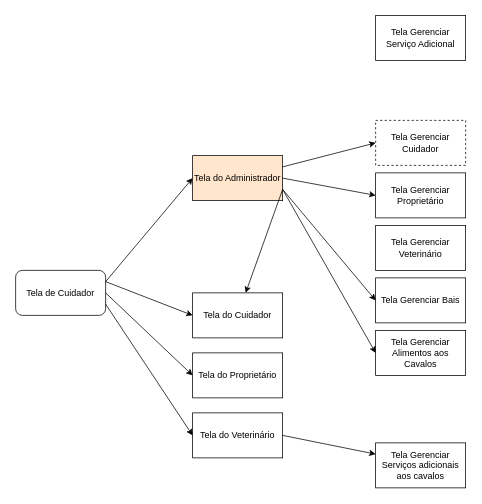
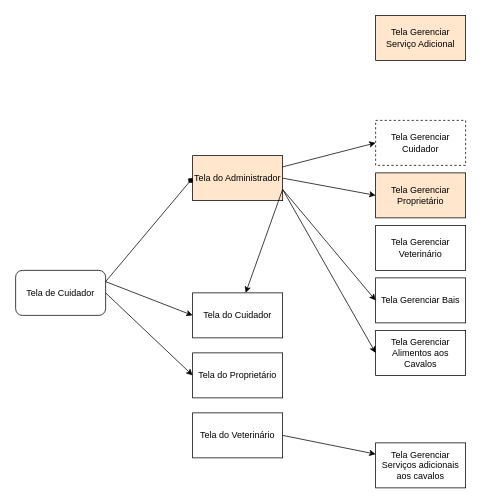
  <mxCell id="0" />
  <mxCell id="1" parent="0" />
  <mxCell id="2" value="Tela de Cuidador" style="rounded=1;whiteSpace=wrap;html=1;strokeColor=default;" parent="1" vertex="1"><mxGeometry x="20" y="360" width="120" height="60" as="geometry" /></mxCell>
  <mxCell id="3" value="Tela do Administrador" style="rounded=0;whiteSpace=wrap;html=1;strokeColor=default;fillColor=#ffe6cc;" parent="1" vertex="1"><mxGeometry x="256" y="207" width="120" height="60" as="geometry" /></mxCell>
  <mxCell id="4" value="Tela do Cuidador" style="rounded=0;whiteSpace=wrap;html=1;strokeColor=default;" parent="1" vertex="1"><mxGeometry x="256" y="390" width="120" height="60" as="geometry" /></mxCell>
  <mxCell id="5" value="Tela do Proprietário" style="rounded=0;whiteSpace=wrap;html=1;strokeColor=default;" parent="1" vertex="1"><mxGeometry x="256" y="470" width="120" height="60" as="geometry" /></mxCell>
  <mxCell id="6" value="Tela do Veterinário" style="rounded=0;whiteSpace=wrap;html=1;strokeColor=default;" parent="1" vertex="1"><mxGeometry x="256" y="550" width="120" height="60" as="geometry" /></mxCell>
- <mxCell id="7" value="" style="endArrow=classic;html=1;rounded=0;entryX=0;entryY=0.5;entryDx=0;entryDy=0;exitX=1;exitY=0.25;exitDx=0;exitDy=0;" parent="1" source="2" target="3" edge="1"><mxGeometry width="50" height="50" relative="1" as="geometry"><mxPoint x="180" y="340" as="sourcePoint" /><mxPoint x="430" y="340" as="targetPoint" /></mxGeometry></mxCell>
+ <mxCell id="7" value="" style="endArrow=diamond;html=1;rounded=0;entryX=0;entryY=0.5;entryDx=0;entryDy=0;exitX=1;exitY=0.25;exitDx=0;exitDy=0;" parent="1" source="2" target="3" edge="1"><mxGeometry width="50" height="50" relative="1" as="geometry"><mxPoint x="180" y="340" as="sourcePoint" /><mxPoint x="430" y="340" as="targetPoint" /></mxGeometry></mxCell>
  <mxCell id="8" value="" style="endArrow=classic;html=1;rounded=0;entryX=0;entryY=0.5;entryDx=0;entryDy=0;exitX=1;exitY=0.25;exitDx=0;exitDy=0;" parent="1" source="2" target="4" edge="1"><mxGeometry width="50" height="50" relative="1" as="geometry"><mxPoint x="150" y="380" as="sourcePoint" /><mxPoint x="430" y="340" as="targetPoint" /></mxGeometry></mxCell>
  <mxCell id="9" value="" style="endArrow=classic;html=1;rounded=0;exitX=1;exitY=0.5;exitDx=0;exitDy=0;entryX=0;entryY=0.5;entryDx=0;entryDy=0;" parent="1" source="2" target="5" edge="1"><mxGeometry width="50" height="50" relative="1" as="geometry"><mxPoint x="380" y="390" as="sourcePoint" /><mxPoint x="430" y="340" as="targetPoint" /></mxGeometry></mxCell>
- <mxCell id="10" value="" style="endArrow=classic;html=1;rounded=0;exitX=1;exitY=0.75;exitDx=0;exitDy=0;entryX=0;entryY=0.5;entryDx=0;entryDy=0;" parent="1" source="2" target="6" edge="1"><mxGeometry width="50" height="50" relative="1" as="geometry"><mxPoint x="380" y="390" as="sourcePoint" /><mxPoint x="430" y="340" as="targetPoint" /></mxGeometry></mxCell>
  <mxCell id="11" value="Tela Gerenciar Cuidador" style="rounded=0;whiteSpace=wrap;html=1;strokeColor=default;dashed=1;" parent="1" vertex="1"><mxGeometry x="500" y="160" width="120" height="60" as="geometry" /></mxCell>
- <mxCell id="12" value="Tela Gerenciar Proprietário" style="rounded=0;whiteSpace=wrap;html=1;strokeColor=default;" parent="1" vertex="1"><mxGeometry x="500" y="230" width="120" height="60" as="geometry" /></mxCell>
+ <mxCell id="12" value="Tela Gerenciar Proprietário" style="rounded=0;whiteSpace=wrap;html=1;strokeColor=default;fillColor=#ffe6cc;" parent="1" vertex="1"><mxGeometry x="500" y="230" width="120" height="60" as="geometry" /></mxCell>
  <mxCell id="13" value="Tela Gerenciar Veterinário" style="rounded=0;whiteSpace=wrap;html=1;strokeColor=default;" parent="1" vertex="1"><mxGeometry x="500" y="300" width="120" height="60" as="geometry" /></mxCell>
  <mxCell id="14" value="" style="endArrow=classic;html=1;rounded=0;entryX=0;entryY=0.5;entryDx=0;entryDy=0;exitX=1;exitY=0.25;exitDx=0;exitDy=0;" parent="1" source="3" target="11" edge="1"><mxGeometry width="50" height="50" relative="1" as="geometry"><mxPoint x="380" y="350" as="sourcePoint" /><mxPoint x="430" y="300" as="targetPoint" /></mxGeometry></mxCell>
  <mxCell id="15" value="" style="endArrow=classic;html=1;rounded=0;entryX=0;entryY=0.5;entryDx=0;entryDy=0;exitX=1;exitY=0.5;exitDx=0;exitDy=0;" parent="1" source="3" target="12" edge="1"><mxGeometry width="50" height="50" relative="1" as="geometry"><mxPoint x="380" y="350" as="sourcePoint" /><mxPoint x="430" y="300" as="targetPoint" /></mxGeometry></mxCell>
  <mxCell id="16" value="" style="endArrow=classic;html=1;rounded=0;exitX=1;exitY=0.75;exitDx=0;exitDy=0;" parent="1" source="3" target="4" edge="1"><mxGeometry width="50" height="50" relative="1" as="geometry"><mxPoint x="380" y="350" as="sourcePoint" /><mxPoint x="430" y="300" as="targetPoint" /></mxGeometry></mxCell>
  <mxCell id="17" value="Tela Gerenciar Alimentos aos Cavalos" style="rounded=0;whiteSpace=wrap;html=1;strokeColor=default;" parent="1" vertex="1"><mxGeometry x="500" y="440" width="120" height="60" as="geometry" /></mxCell>
  <mxCell id="18" value="" style="endArrow=classic;html=1;rounded=0;entryX=0;entryY=0.5;entryDx=0;entryDy=0;exitX=1;exitY=0.75;exitDx=0;exitDy=0;" parent="1" source="3" target="17" edge="1"><mxGeometry width="50" height="50" relative="1" as="geometry"><mxPoint x="380" y="500" as="sourcePoint" /><mxPoint x="430" y="450" as="targetPoint" /></mxGeometry></mxCell>
  <mxCell id="19" value="Tela Gerenciar Bais" style="rounded=0;whiteSpace=wrap;html=1;strokeColor=default;" parent="1" vertex="1"><mxGeometry x="500" y="370" width="120" height="60" as="geometry" /></mxCell>
  <mxCell id="20" value="" style="endArrow=classic;html=1;rounded=0;entryX=0;entryY=0.5;entryDx=0;entryDy=0;exitX=1;exitY=0.75;exitDx=0;exitDy=0;" parent="1" source="3" target="19" edge="1"><mxGeometry width="50" height="50" relative="1" as="geometry"><mxPoint x="380" y="300" as="sourcePoint" /><mxPoint x="430" y="250" as="targetPoint" /></mxGeometry></mxCell>
  <mxCell id="21" value="Tela Gerenciar Serviços adicionais aos cavalos" style="rounded=0;whiteSpace=wrap;html=1;strokeColor=default;" parent="1" vertex="1"><mxGeometry x="500" y="590" width="120" height="60" as="geometry" /></mxCell>
  <mxCell id="22" value="" style="endArrow=classic;html=1;rounded=0;entryX=0;entryY=0.25;entryDx=0;entryDy=0;exitX=1;exitY=0.5;exitDx=0;exitDy=0;" parent="1" source="6" target="21" edge="1"><mxGeometry width="50" height="50" relative="1" as="geometry"><mxPoint x="380" y="470" as="sourcePoint" /><mxPoint x="430" y="420" as="targetPoint" /></mxGeometry></mxCell>
- <mxCell id="23" value="Tela Gerenciar Serviço Adicional" style="rounded=0;whiteSpace=wrap;html=1;" vertex="1" parent="1"><mxGeometry x="500" y="20" width="120" height="60" as="geometry" /></mxCell>
+ <mxCell id="23" value="Tela Gerenciar Serviço Adicional" style="rounded=0;whiteSpace=wrap;html=1;fillColor=#ffe6cc;" vertex="1" parent="1"><mxGeometry x="500" y="20" width="120" height="60" as="geometry" /></mxCell>
